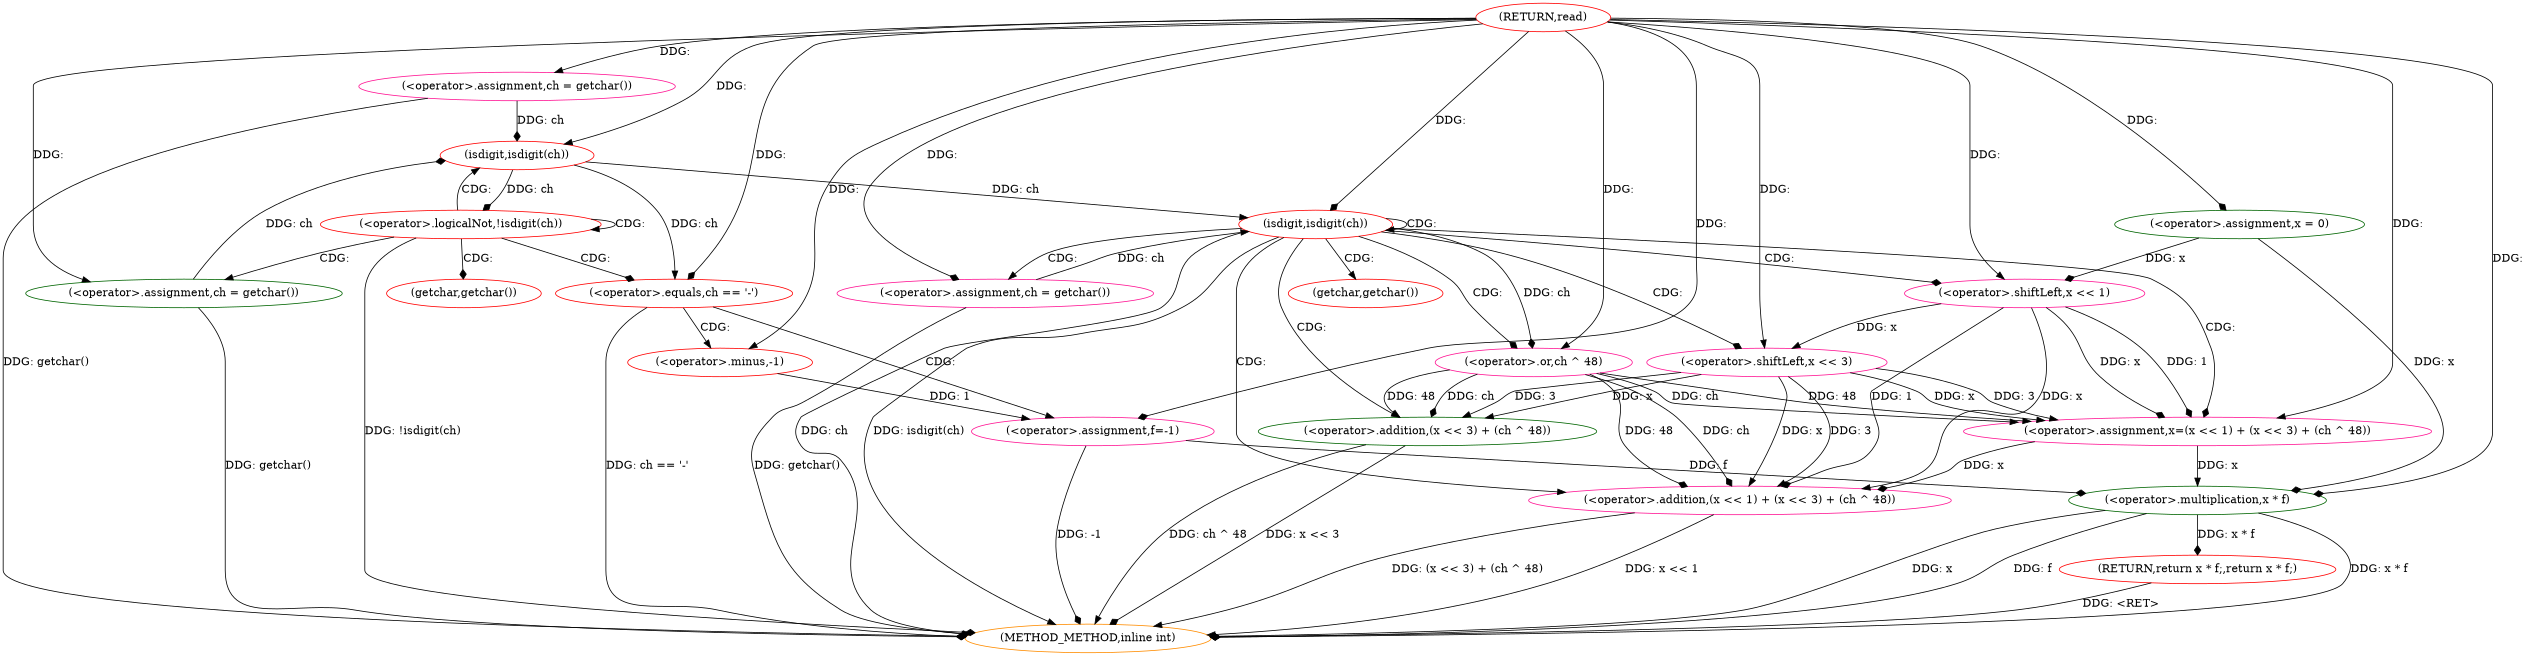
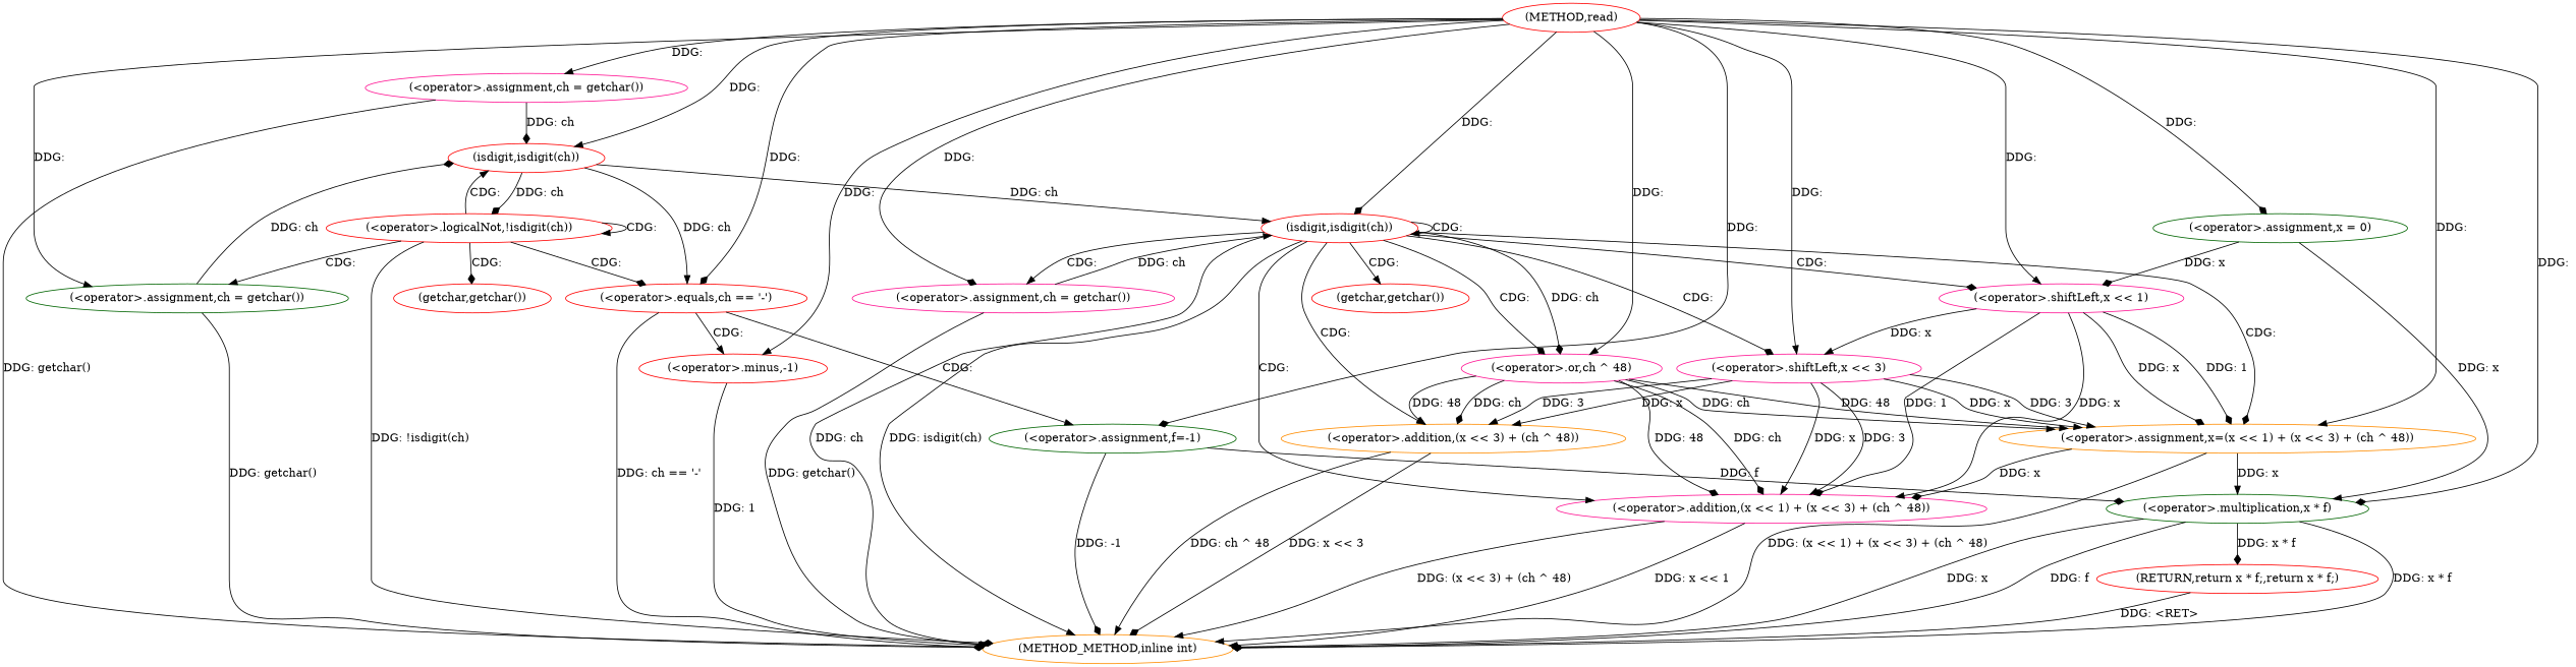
  digraph {
    node [color=red]
    edge [arrowhead=normal]
-   n1 [label="(RETURN,read)"]
+   n1 [label="(METHOD,read)"]
    n2 [color=darkgreen label="(<operator>.assignment,x = 0)"]
    n3 [color=deeppink label="(<operator>.assignment,ch = getchar())"]
    n4 [label="(isdigit,isdigit(ch))"]
    n5 [color=darkgreen label="(<operator>.multiplication,x * f)"]
    n6 [color=darkgreen label="(<operator>.assignment,ch = getchar())"]
-   n7 [color=deeppink label="(<operator>.assignment,x=(x << 1) + (x << 3) + (ch ^ 48))"]
+   n7 [color=darkorange label="(<operator>.assignment,x=(x << 1) + (x << 3) + (ch ^ 48))"]
    n8 [color=deeppink label="(<operator>.assignment,ch = getchar())"]
    n9 [label="(isdigit,isdigit(ch))"]
    n10 [label="(<operator>.equals,ch == '-')"]
-   n11 [color=deeppink label="(<operator>.assignment,f=-1)"]
+   n11 [color=darkgreen label="(<operator>.assignment,f=-1)"]
    n12 [label="(<operator>.minus,-1)"]
    n13 [color=deeppink label="(<operator>.shiftLeft,x << 1)"]
    n14 [color=deeppink label="(<operator>.shiftLeft,x << 3)"]
    n15 [color=deeppink label="(<operator>.or,ch ^ 48)"]
    n16 [color=darkorange label="(METHOD_METHOD,inline int)"]
    n17 [color=deeppink label="(<operator>.addition,(x << 1) + (x << 3) + (ch ^ 48))"]
-   n18 [color=darkgreen label="(<operator>.addition,(x << 3) + (ch ^ 48))"]
+   n18 [color=darkorange label="(<operator>.addition,(x << 3) + (ch ^ 48))"]
    n19 [label="(getchar,getchar())"]
    n20 [label="(RETURN,return x * f;,return x * f;)"]
    n21 [label="(<operator>.logicalNot,!isdigit(ch))"]
    n22 [label="(getchar,getchar())"]
    n1 -> n2 [arrowhead=diamond label="DDG: "]
    n1 -> n3 [label="DDG: "]
    n1 -> n4 [arrowhead=diamond label="DDG: "]
    n1 -> n5 [arrowhead=diamond label="DDG: "]
    n1 -> n6 [label="DDG: "]
    n1 -> n7 [label="DDG: "]
    n1 -> n8 [arrowhead=diamond label="DDG: "]
    n1 -> n9 [label="DDG: "]
    n1 -> n10 [arrowhead=diamond label="DDG: "]
    n1 -> n11 [arrowhead=diamond label="DDG: "]
    n1 -> n12 [label="DDG: "]
    n1 -> n13 [label="DDG: "]
    n1 -> n14 [label="DDG: "]
    n1 -> n15 [label="DDG: "]
-   n2 -> n5 [arrowhead=diamond label="DDG: x"]
+   n2 -> n5 [label="DDG: x"]
    n2 -> n13 [arrowhead=diamond label="DDG: x"]
    n3 -> n9 [arrowhead=diamond label="DDG: ch"]
    n3 -> n16 [arrowhead=diamond label="DDG: getchar()"]
    n4 -> n4 [label="CDG: "]
    n4 -> n7 [arrowhead=diamond label="CDG: "]
    n4 -> n8 [label="CDG: "]
    n4 -> n13 [arrowhead=diamond label="CDG: "]
    n4 -> n14 [arrowhead=diamond label="CDG: "]
    n4 -> n15 [arrowhead=diamond label="DDG: ch"]
    n4 -> n15 [arrowhead=diamond label="CDG: "]
    n4 -> n16 [label="DDG: ch"]
    n4 -> n16 [label="DDG: isdigit(ch)"]
    n4 -> n17 [label="CDG: "]
    n4 -> n18 [label="CDG: "]
    n4 -> n19 [label="CDG: "]
    n5 -> n16 [arrowhead=diamond label="DDG: x"]
    n5 -> n16 [arrowhead=diamond label="DDG: f"]
    n5 -> n16 [arrowhead=diamond label="DDG: x * f"]
    n5 -> n20 [arrowhead=diamond label="DDG: x * f"]
    n6 -> n9 [arrowhead=diamond label="DDG: ch"]
    n6 -> n16 [arrowhead=diamond label="DDG: getchar()"]
    n7 -> n5 [label="DDG: x"]
+   n7 -> n16 [label="DDG: (x << 1) + (x << 3) + (ch ^ 48)"]
    n7 -> n17 [arrowhead=diamond label="DDG: x"]
    n8 -> n4 [label="DDG: ch"]
    n8 -> n16 [label="DDG: getchar()"]
    n9 -> n4 [label="DDG: ch"]
    n9 -> n10 [label="DDG: ch"]
    n9 -> n21 [arrowhead=diamond label="DDG: ch"]
    n10 -> n11 [label="CDG: "]
    n10 -> n12 [label="CDG: "]
    n10 -> n16 [arrowhead=diamond label="DDG: ch == '-'"]
    n11 -> n5 [arrowhead=diamond label="DDG: f"]
    n11 -> n16 [arrowhead=diamond label="DDG: -1"]
-   n12 -> n11 [label="DDG: 1"]
+   n12 -> n16 [label="DDG: 1"]
    n13 -> n7 [arrowhead=diamond label="DDG: x"]
    n13 -> n7 [arrowhead=diamond label="DDG: 1"]
    n13 -> n14 [label="DDG: x"]
    n13 -> n17 [label="DDG: x"]
    n13 -> n17 [arrowhead=diamond label="DDG: 1"]
    n14 -> n7 [label="DDG: x"]
    n14 -> n7 [label="DDG: 3"]
    n14 -> n17 [label="DDG: x"]
    n14 -> n17 [label="DDG: 3"]
    n14 -> n18 [label="DDG: x"]
    n14 -> n18 [label="DDG: 3"]
    n15 -> n7 [label="DDG: ch"]
    n15 -> n7 [label="DDG: 48"]
    n15 -> n17 [arrowhead=diamond label="DDG: ch"]
    n15 -> n17 [arrowhead=diamond label="DDG: 48"]
    n15 -> n18 [arrowhead=diamond label="DDG: ch"]
    n15 -> n18 [label="DDG: 48"]
    n17 -> n16 [label="DDG: x << 1"]
    n17 -> n16 [label="DDG: (x << 3) + (ch ^ 48)"]
    n18 -> n16 [arrowhead=diamond label="DDG: x << 3"]
    n18 -> n16 [label="DDG: ch ^ 48"]
    n20 -> n16 [arrowhead=diamond label="DDG: <RET>"]
    n21 -> n6 [label="CDG: "]
    n21 -> n9 [label="CDG: "]
    n21 -> n10 [arrowhead=diamond label="CDG: "]
    n21 -> n16 [arrowhead=diamond label="DDG: !isdigit(ch)"]
    n21 -> n21 [label="CDG: "]
    n21 -> n22 [arrowhead=diamond label="CDG: "]
  }
